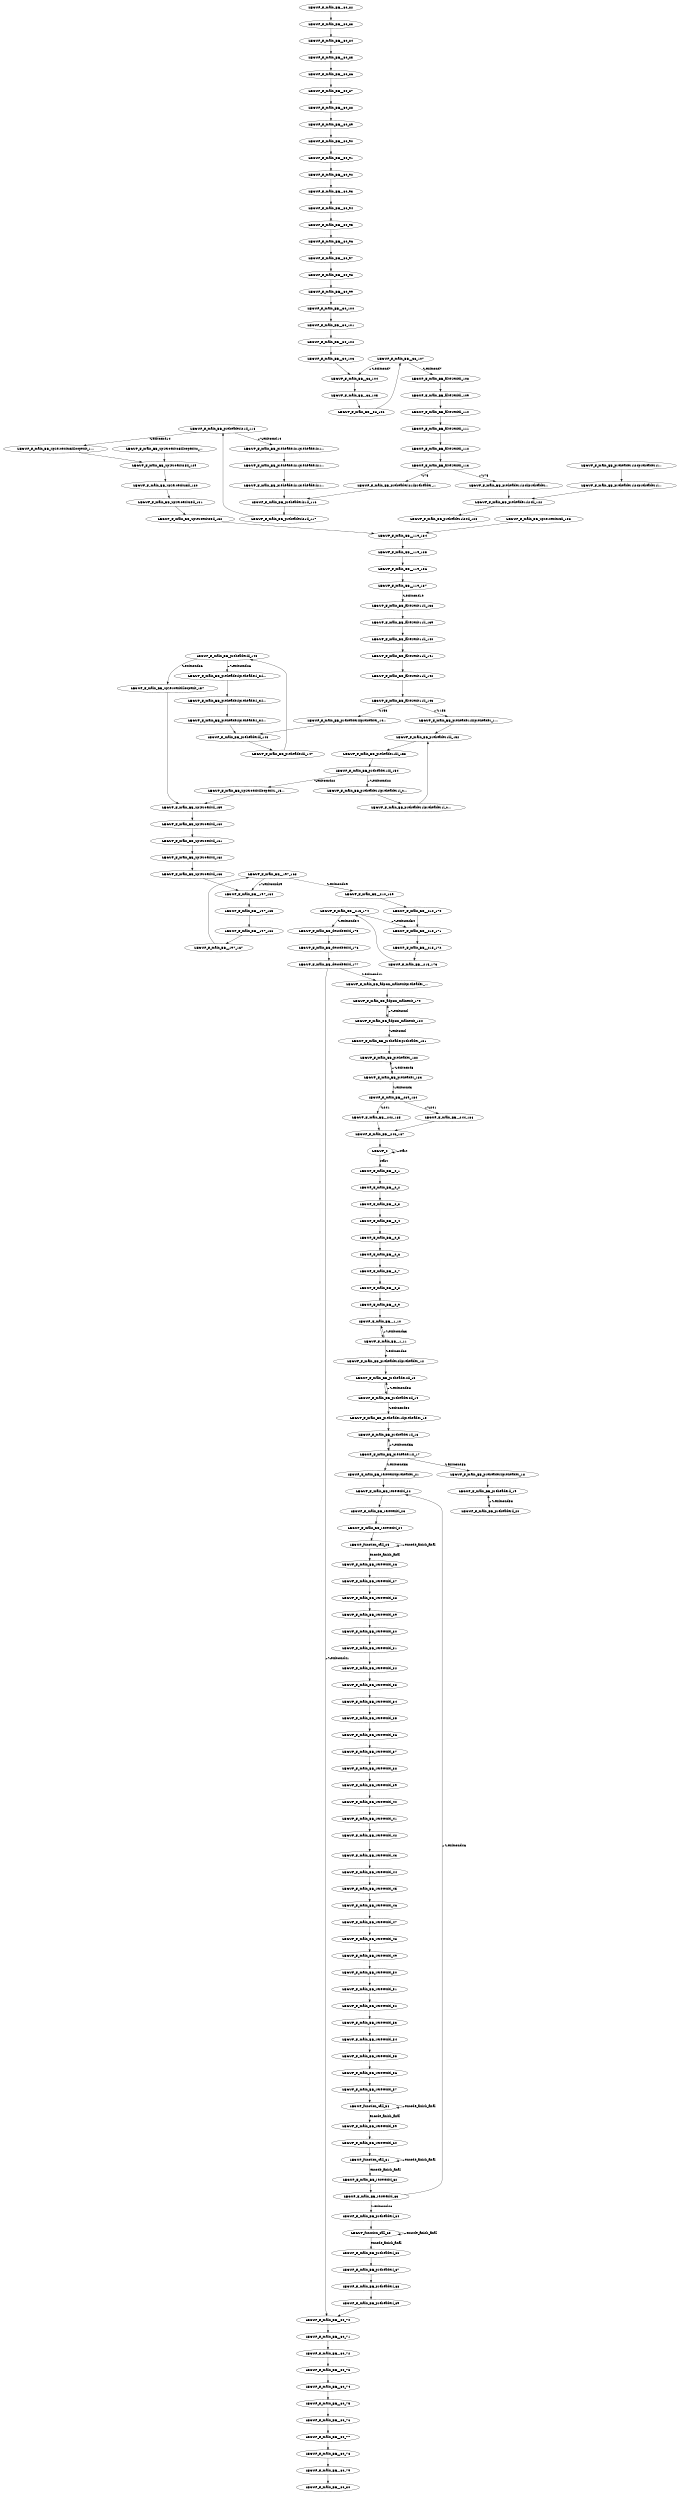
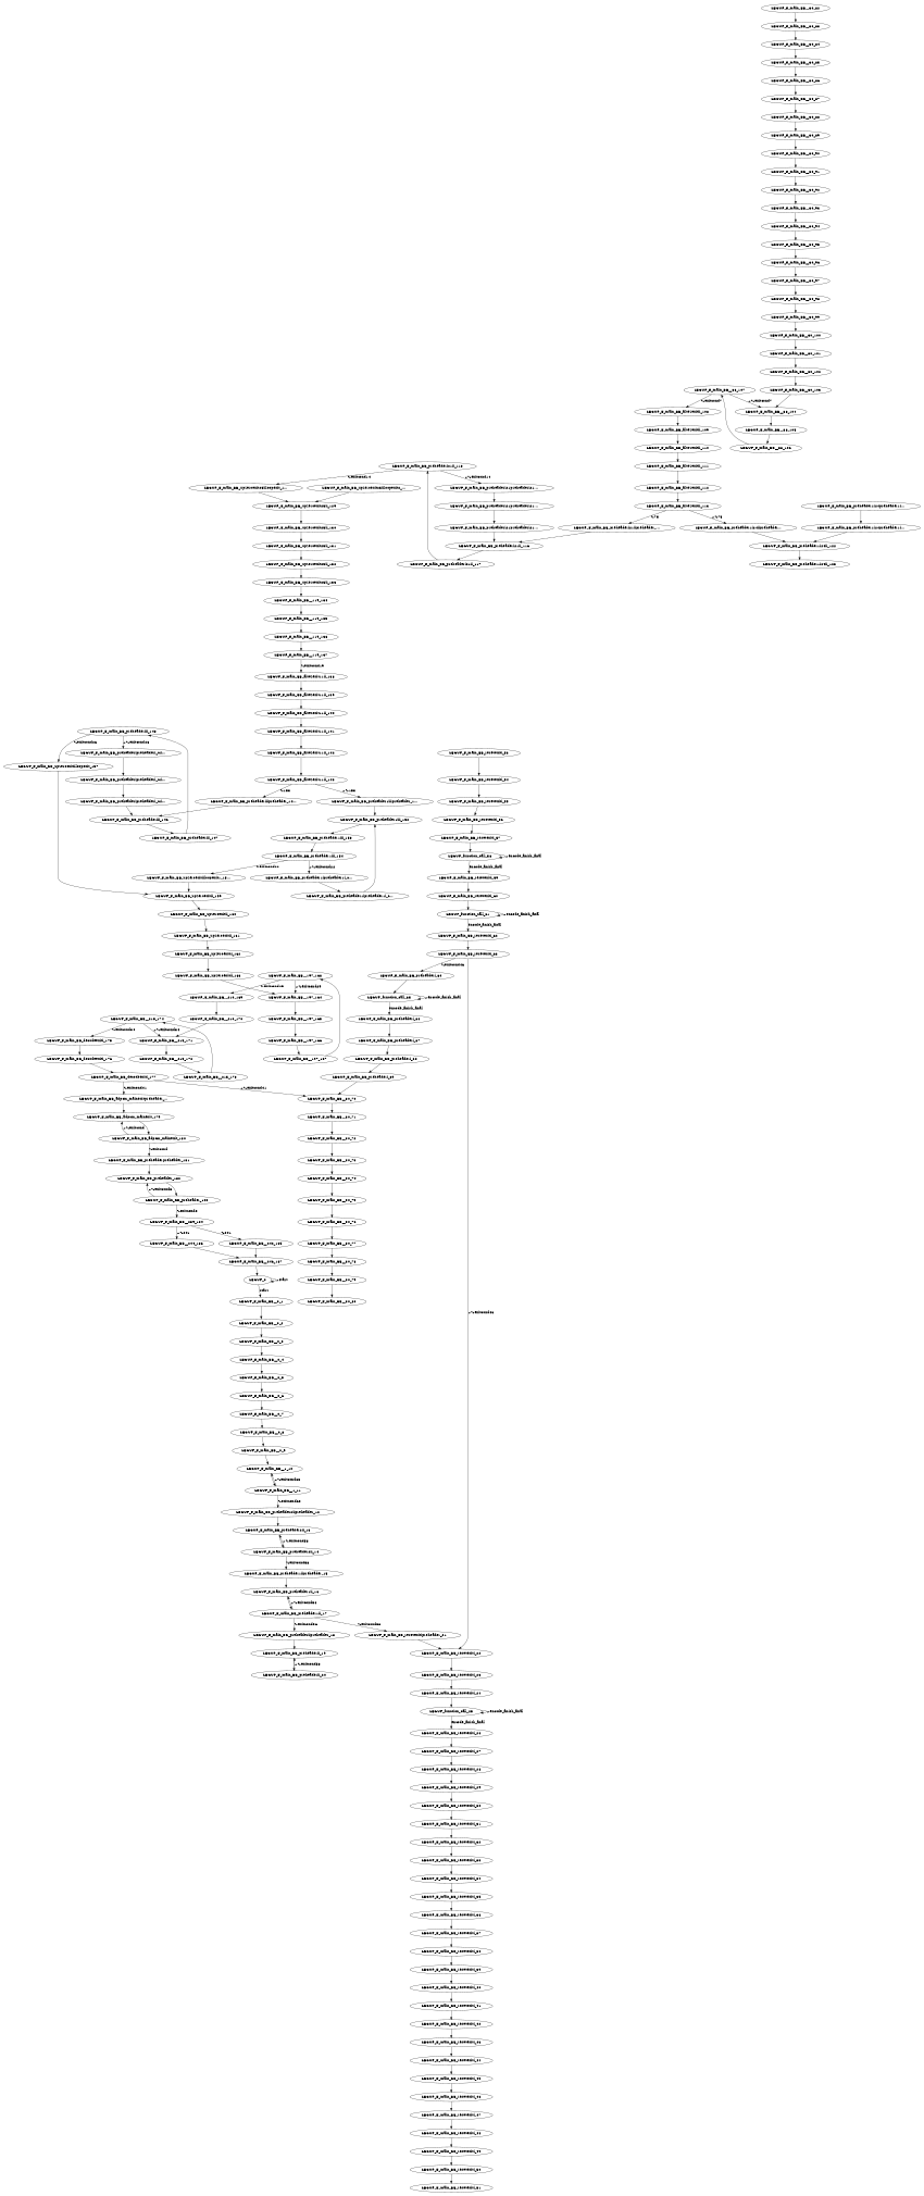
  digraph {
    n1 [label=LEGUP_F_main_BB__0_1]
    n2 [label=LEGUP_F_main_BB__0_2]
    n3 [label=LEGUP_F_main_BB__0_3]
    n4 [label=LEGUP_0]
    n5 [label=LEGUP_F_main_BB__0_4]
    n6 [label=LEGUP_F_main_BB__0_5]
    n7 [label=LEGUP_F_main_BB__0_6]
    n8 [label=LEGUP_F_main_BB__0_7]
    n9 [label=LEGUP_F_main_BB__0_8]
    n10 [label=LEGUP_F_main_BB__0_9]
    n11 [label=LEGUP_F_main_BB__1_10]
    n12 [label=LEGUP_F_main_BB__1_11]
    n13 [label=LEGUP_F_main_BB_preheader2iipreheader_12]
    n14 [label=LEGUP_F_main_BB_preheader2ii_13]
    n15 [label=LEGUP_F_main_BB_preheader2ii_14]
    n16 [label=LEGUP_F_main_BB_preheader1iipreheader_15]
    n17 [label=LEGUP_F_main_BB_preheader1ii_16]
    n18 [label=LEGUP_F_main_BB_preheader1ii_17]
    n19 [label=LEGUP_F_main_BB_preheaderiipreheader_18]
    n20 [label=LEGUP_F_main_BB_resetexitipreheader_21]
    n21 [label=LEGUP_F_main_BB_preheaderii_19]
    n22 [label=LEGUP_F_main_BB_preheaderii_20]
    n23 [label=LEGUP_F_main_BB_resetexiti_22]
    n24 [label=LEGUP_F_main_BB_resetexiti_23]
    n25 [label=LEGUP_F_main_BB_resetexiti_24]
    n26 [label=LEGUP_function_call_25]
    n27 [label=LEGUP_F_main_BB_resetexiti_26]
    n28 [label=LEGUP_F_main_BB_resetexiti_27]
    n29 [label=LEGUP_F_main_BB_resetexiti_28]
    n30 [label=LEGUP_F_main_BB_resetexiti_29]
    n31 [label=LEGUP_F_main_BB_resetexiti_30]
    n32 [label=LEGUP_F_main_BB_resetexiti_31]
    n33 [label=LEGUP_F_main_BB_resetexiti_32]
    n34 [label=LEGUP_F_main_BB_resetexiti_33]
    n35 [label=LEGUP_F_main_BB_resetexiti_34]
    n36 [label=LEGUP_F_main_BB_resetexiti_35]
    n37 [label=LEGUP_F_main_BB_resetexiti_36]
    n38 [label=LEGUP_F_main_BB_resetexiti_37]
    n39 [label=LEGUP_F_main_BB_resetexiti_38]
    n40 [label=LEGUP_F_main_BB_resetexiti_39]
    n41 [label=LEGUP_F_main_BB_resetexiti_40]
    n42 [label=LEGUP_F_main_BB_resetexiti_41]
    n43 [label=LEGUP_F_main_BB_resetexiti_42]
    n44 [label=LEGUP_F_main_BB_resetexiti_43]
    n45 [label=LEGUP_F_main_BB_resetexiti_44]
    n46 [label=LEGUP_F_main_BB_resetexiti_45]
    n47 [label=LEGUP_F_main_BB_resetexiti_46]
    n48 [label=LEGUP_F_main_BB_resetexiti_47]
    n49 [label=LEGUP_F_main_BB_resetexiti_48]
    n50 [label=LEGUP_F_main_BB_resetexiti_49]
    n51 [label=LEGUP_F_main_BB_resetexiti_50]
    n52 [label=LEGUP_F_main_BB_resetexiti_51]
-   n53 [label=LEGUP_F_main_BB_resetexiti_52]
    n54 [label=LEGUP_F_main_BB_resetexiti_53]
    n55 [label=LEGUP_F_main_BB_resetexiti_54]
    n56 [label=LEGUP_F_main_BB_resetexiti_55]
    n57 [label=LEGUP_F_main_BB_resetexiti_56]
    n58 [label=LEGUP_F_main_BB_resetexiti_57]
    n59 [label=LEGUP_function_call_58]
    n60 [label=LEGUP_F_main_BB_resetexiti_59]
    n61 [label=LEGUP_F_main_BB_resetexiti_60]
    n62 [label=LEGUP_function_call_61]
    n63 [label=LEGUP_F_main_BB_resetexiti_62]
    n64 [label=LEGUP_F_main_BB_resetexiti_63]
    n65 [label=LEGUP_F_main_BB_preheaderi_64]
    n66 [label=LEGUP_function_call_65]
    n67 [label=LEGUP_F_main_BB_preheaderi_66]
    n68 [label=LEGUP_F_main_BB_preheaderi_67]
    n69 [label=LEGUP_F_main_BB_preheaderi_68]
    n70 [label=LEGUP_F_main_BB_preheaderi_69]
    n71 [label=LEGUP_F_main_BB__30_70]
    n72 [label=LEGUP_F_main_BB__30_71]
    n73 [label=LEGUP_F_main_BB__30_72]
    n74 [label=LEGUP_F_main_BB__30_73]
    n75 [label=LEGUP_F_main_BB__30_74]
    n76 [label=LEGUP_F_main_BB__30_75]
    n77 [label=LEGUP_F_main_BB__30_76]
    n78 [label=LEGUP_F_main_BB__30_77]
    n79 [label=LEGUP_F_main_BB__30_78]
    n80 [label=LEGUP_F_main_BB__30_79]
    n81 [label=LEGUP_F_main_BB__30_80]
    n82 [label=LEGUP_F_main_BB__30_82]
    n83 [label=LEGUP_F_main_BB__30_83]
    n84 [label=LEGUP_F_main_BB__30_84]
    n85 [label=LEGUP_F_main_BB__30_85]
    n86 [label=LEGUP_F_main_BB__30_86]
    n87 [label=LEGUP_F_main_BB__30_87]
    n88 [label=LEGUP_F_main_BB__30_88]
    n89 [label=LEGUP_F_main_BB__30_89]
    n90 [label=LEGUP_F_main_BB__30_90]
    n91 [label=LEGUP_F_main_BB__30_91]
    n92 [label=LEGUP_F_main_BB__30_92]
    n93 [label=LEGUP_F_main_BB__30_93]
    n94 [label=LEGUP_F_main_BB__30_94]
    n95 [label=LEGUP_F_main_BB__30_95]
    n96 [label=LEGUP_F_main_BB__30_96]
    n97 [label=LEGUP_F_main_BB__30_97]
    n98 [label=LEGUP_F_main_BB__30_98]
    n99 [label=LEGUP_F_main_BB__30_99]
    n100 [label=LEGUP_F_main_BB__30_100]
    n101 [label=LEGUP_F_main_BB__30_101]
    n102 [label=LEGUP_F_main_BB__30_102]
    n103 [label=LEGUP_F_main_BB__30_103]
    n104 [label=LEGUP_F_main_BB__38_104]
    n105 [label=LEGUP_F_main_BB__38_105]
    n106 [label=LEGUP_F_main_BB__38_106]
    n107 [label=LEGUP_F_main_BB__38_107]
    n108 [label=LEGUP_F_main_BB_filtezexitii_108]
    n109 [label=LEGUP_F_main_BB_filtezexitii_109]
    n110 [label=LEGUP_F_main_BB_filtezexitii_110]
    n111 [label=LEGUP_F_main_BB_filtezexitii_111]
    n112 [label=LEGUP_F_main_BB_filtezexitii_112]
    n113 [label=LEGUP_F_main_BB_filtezexitii_113]
    n114 [label="LEGUP_F_main_BB_preheaderi21iipreheader_..."]
    n115 [label="LEGUP_F_main_BB_preheader1i24iipreheader..."]
    n116 [label=LEGUP_F_main_BB_preheaderi21ii_116]
    n117 [label=LEGUP_F_main_BB_preheader1i24ii_122]
    n118 [label=LEGUP_F_main_BB_preheaderi21ii_117]
    n119 [label=LEGUP_F_main_BB_preheader1i24ii_123]
    n120 [label=LEGUP_F_main_BB_preheaderi21ii_118]
    n121 [label="LEGUP_F_main_BB_upzeroexit25iiloopexit_1..."]
    n122 [label="LEGUP_F_main_BB_preheaderi21preheaderi21..."]
    n123 [label=LEGUP_F_main_BB_upzeroexit25ii_129]
    n124 [label="LEGUP_F_main_BB_preheaderi21preheaderi21..."]
    n125 [label=LEGUP_F_main_BB_upzeroexit25ii_130]
    n126 [label="LEGUP_F_main_BB_preheaderi21preheaderi21..."]
    n127 [label="LEGUP_F_main_BB_upzeroexit25iiloopexit2_..."]
    n128 [label="LEGUP_F_main_BB_preheader1i24preheader1i..."]
    n129 [label="LEGUP_F_main_BB_preheader1i24preheader1i..."]
    n130 [label=LEGUP_F_main_BB_upzeroexit25ii_131]
    n131 [label=LEGUP_F_main_BB_upzeroexit25ii_132]
    n132 [label=LEGUP_F_main_BB_upzeroexit25ii_133]
    n133 [label=LEGUP_F_main_BB__119_134]
    n134 [label=LEGUP_F_main_BB__119_135]
    n135 [label=LEGUP_F_main_BB__119_136]
    n136 [label=LEGUP_F_main_BB__119_137]
    n137 [label=LEGUP_F_main_BB_filtezexit11ii_138]
    n138 [label=LEGUP_F_main_BB_filtezexit11ii_139]
    n139 [label=LEGUP_F_main_BB_filtezexit11ii_140]
    n140 [label=LEGUP_F_main_BB_filtezexit11ii_141]
    n141 [label=LEGUP_F_main_BB_filtezexit11ii_142]
    n142 [label=LEGUP_F_main_BB_filtezexit11ii_143]
    n143 [label="LEGUP_F_main_BB_preheaderiiipreheader_14..."]
    n144 [label="LEGUP_F_main_BB_preheader1iiipreheader_1..."]
    n145 [label=LEGUP_F_main_BB_preheaderiii_146]
    n146 [label=LEGUP_F_main_BB_preheader1iii_152]
    n147 [label=LEGUP_F_main_BB_preheaderiii_147]
    n148 [label=LEGUP_F_main_BB_preheader1iii_153]
    n149 [label=LEGUP_F_main_BB_preheader1iii_154]
    n150 [label=LEGUP_F_main_BB_preheaderiii_148]
    n151 [label=LEGUP_F_main_BB_upzeroexitiiloopexit_157]
    n152 [label="LEGUP_F_main_BB_preheaderipreheaderi_cri..."]
    n153 [label=LEGUP_F_main_BB_upzeroexitii_159]
    n154 [label="LEGUP_F_main_BB_preheaderipreheaderi_cri..."]
    n155 [label=LEGUP_F_main_BB_upzeroexitii_160]
    n156 [label="LEGUP_F_main_BB_preheaderipreheaderi_cri..."]
    n157 [label="LEGUP_F_main_BB_upzeroexitiiloopexit1_15..."]
    n158 [label="LEGUP_F_main_BB_preheader1ipreheader1i_c..."]
    n159 [label="LEGUP_F_main_BB_preheader1ipreheader1i_c..."]
    n160 [label=LEGUP_F_main_BB_upzeroexitii_161]
    n161 [label=LEGUP_F_main_BB_upzeroexitii_162]
    n162 [label=LEGUP_F_main_BB_upzeroexitii_163]
    n163 [label=LEGUP_F_main_BB__197_164]
    n164 [label=LEGUP_F_main_BB__197_165]
    n165 [label=LEGUP_F_main_BB__197_166]
    n166 [label=LEGUP_F_main_BB__197_167]
    n167 [label=LEGUP_F_main_BB__197_168]
    n168 [label=LEGUP_F_main_BB__210_169]
    n169 [label=LEGUP_F_main_BB__210_170]
    n170 [label=LEGUP_F_main_BB__215_171]
    n171 [label=LEGUP_F_main_BB__215_172]
    n172 [label=LEGUP_F_main_BB__215_173]
    n173 [label=LEGUP_F_main_BB__215_174]
    n174 [label=LEGUP_F_main_BB_decodeexiti_175]
    n175 [label=LEGUP_F_main_BB_decodeexiti_176]
    n176 [label=LEGUP_F_main_BB_decodeexiti_177]
    n177 [label="LEGUP_F_main_BB_adpcm_mainexitpreheader_..."]
    n178 [label=LEGUP_F_main_BB_adpcm_mainexit_179]
    n179 [label=LEGUP_F_main_BB_adpcm_mainexit_180]
    n180 [label=LEGUP_F_main_BB_preheaderpreheader_181]
    n181 [label=LEGUP_F_main_BB_preheader_182]
    n182 [label=LEGUP_F_main_BB_preheader_183]
    n183 [label=LEGUP_F_main_BB__239_184]
    n184 [label=LEGUP_F_main_BB__242_185]
    n185 [label=LEGUP_F_main_BB__244_186]
    n186 [label=LEGUP_F_main_BB__246_187]
    n1 -> n2
    n2 -> n3
    n3 -> n5
    n4 -> n1 [label=start]
    n4 -> n4 [label="~start"]
    n5 -> n6
    n6 -> n7
    n7 -> n8
    n8 -> n9
    n9 -> n10
    n10 -> n11
    n11 -> n12
    n12 -> n11 [label="~%exitcond63"]
    n12 -> n13 [label="%exitcond63"]
    n13 -> n14
    n14 -> n15
    n15 -> n14 [label="~%exitcond58"]
    n15 -> n16 [label="%exitcond58"]
    n16 -> n17
    n17 -> n18
    n18 -> n17 [label="~%exitcond56"]
    n18 -> n19 [label="%exitcond56"]
    n18 -> n20 [label="%exitcond53"]
    n19 -> n21
    n20 -> n23
    n21 -> n22
    n22 -> n21 [label="~%exitcond53"]
    n23 -> n24
    n24 -> n25
    n25 -> n26
    n26 -> n26 [label="~encode_finish_final"]
    n26 -> n27 [label=encode_finish_final]
    n27 -> n28
    n28 -> n29
    n29 -> n30
    n30 -> n31
    n31 -> n32
    n32 -> n33
    n33 -> n34
    n34 -> n35
    n35 -> n36
    n36 -> n37
    n37 -> n38
    n38 -> n39
    n39 -> n40
    n40 -> n41
    n41 -> n42
    n42 -> n43
    n43 -> n44
    n44 -> n45
    n45 -> n46
    n46 -> n47
    n47 -> n48
    n48 -> n49
    n49 -> n50
    n50 -> n51
    n51 -> n52
-   n52 -> n53
-   n53 -> n54
    n54 -> n55
    n55 -> n56
    n56 -> n57
    n57 -> n58
    n58 -> n59
    n59 -> n59 [label="~encode_finish_final"]
    n59 -> n60 [label=encode_finish_final]
    n60 -> n61
    n61 -> n62
    n62 -> n62 [label="~encode_finish_final"]
    n62 -> n63 [label=encode_finish_final]
    n63 -> n64
    n64 -> n23 [label="~%exitcond46"]
    n64 -> n65 [label="%exitcond46"]
    n65 -> n66
    n66 -> n66 [label="~encode_finish_final"]
    n66 -> n67 [label=encode_finish_final]
    n67 -> n68
    n68 -> n69
    n69 -> n70
    n70 -> n71
    n71 -> n72
    n72 -> n73
    n73 -> n74
    n74 -> n75
    n75 -> n76
    n76 -> n77
    n77 -> n78
    n78 -> n79
    n79 -> n80
    n80 -> n81
    n82 -> n83
    n83 -> n84
    n84 -> n85
    n85 -> n86
    n86 -> n87
    n87 -> n88
    n88 -> n89
    n89 -> n90
    n90 -> n91
    n91 -> n92
    n92 -> n93
    n93 -> n94
    n94 -> n95
    n95 -> n96
    n96 -> n97
    n97 -> n98
    n98 -> n99
    n99 -> n100
    n100 -> n101
    n101 -> n102
    n102 -> n103
    n103 -> n104
    n104 -> n105
    n105 -> n106
    n106 -> n107
    n107 -> n104 [label="~%exitcond7"]
    n107 -> n108 [label="%exitcond7"]
    n108 -> n109
    n109 -> n110
    n110 -> n111
    n111 -> n112
    n112 -> n113
    n113 -> n114 [label="%75"]
    n113 -> n115 [label="~%75"]
    n114 -> n116
    n115 -> n117
    n116 -> n118
    n117 -> n119
    n118 -> n120
    n120 -> n121 [label="%exitcond14"]
    n120 -> n122 [label="~%exitcond14"]
    n121 -> n123
    n122 -> n124
    n123 -> n125
    n124 -> n126
    n125 -> n130
    n126 -> n116
    n127 -> n123
    n128 -> n129
    n129 -> n117
    n130 -> n131
-   n131 -> n133
+   n131 -> n132
    n132 -> n133
    n133 -> n134
    n134 -> n135
    n135 -> n136
    n136 -> n137 [label="%exitcond19"]
    n137 -> n138
    n138 -> n139
    n139 -> n140
    n140 -> n141
    n141 -> n142
    n142 -> n143 [label="%153"]
    n142 -> n144 [label="~%153"]
    n143 -> n145
    n144 -> n146
    n145 -> n147
    n146 -> n148
    n147 -> n150
    n148 -> n149
    n149 -> n157 [label="%exitcond22"]
    n149 -> n158 [label="~%exitcond22"]
    n150 -> n151 [label="%exitcond26"]
    n150 -> n152 [label="~%exitcond26"]
    n151 -> n153
    n152 -> n154
    n153 -> n155
    n154 -> n156
    n155 -> n160
    n156 -> n145
    n157 -> n153
    n158 -> n159
    n159 -> n146
    n160 -> n161
    n161 -> n162
    n162 -> n163
    n163 -> n164
    n164 -> n165
    n165 -> n166
    n166 -> n167
    n167 -> n163 [label="~%exitcond29"]
    n167 -> n168 [label="%exitcond29"]
    n168 -> n169
    n169 -> n170
    n170 -> n171
    n171 -> n172
    n172 -> n173
    n173 -> n170 [label="~%exitcond34"]
    n173 -> n174 [label="%exitcond34"]
    n174 -> n175
    n175 -> n176
    n176 -> n71 [label="~%exitcond41"]
    n176 -> n177 [label="%exitcond41"]
    n177 -> n178
    n178 -> n179
    n179 -> n178 [label="~%exitcond"]
    n179 -> n180 [label="%exitcond"]
    n180 -> n181
    n181 -> n182
    n182 -> n181 [label="~%exitcond3"]
    n182 -> n183 [label="%exitcond3"]
    n183 -> n184 [label="%241"]
    n183 -> n185 [label="~%241"]
    n184 -> n186
    n185 -> n186
    n186 -> n4
  }
